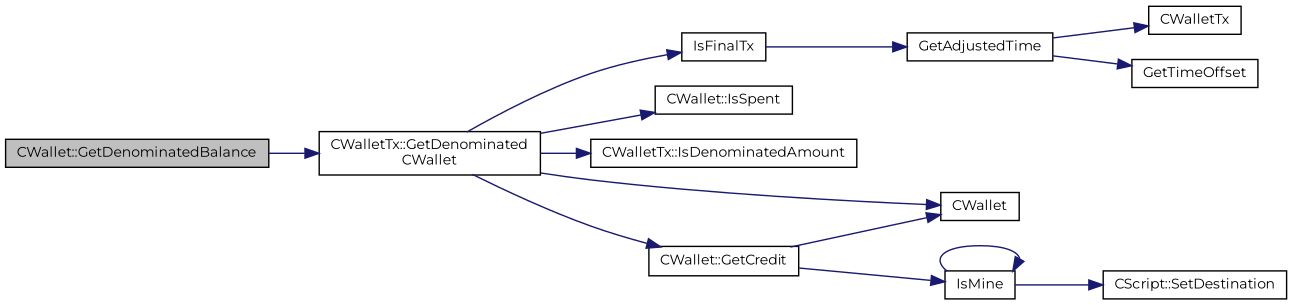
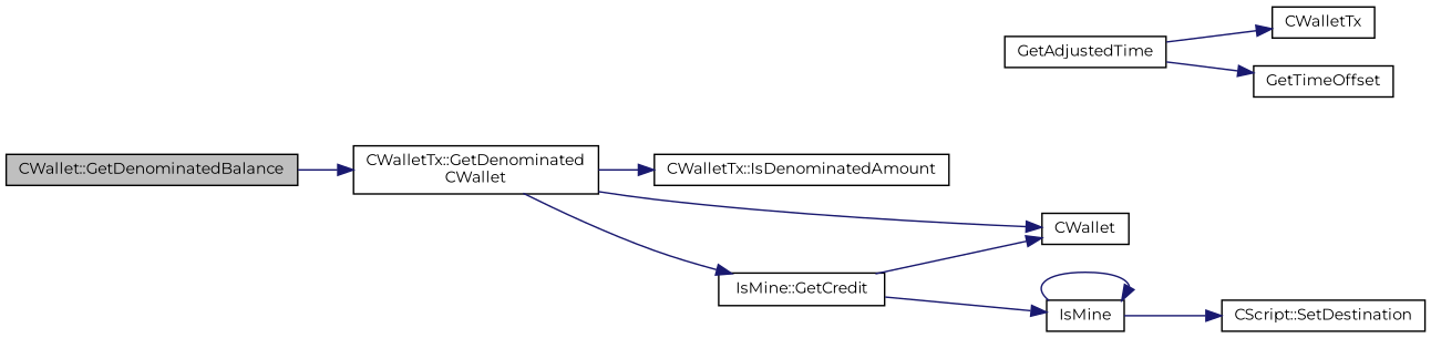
  digraph {
    fontname=Montserrat
    rankdir=LR
    node [color=black fillcolor=white fontname=Montserrat fontsize=10 shape=record style=filled]
    edge [color=midnightblue fontname=Montserrat fontsize=10 labelfontname=Helvetica labelfontsize=10 style=solid]
    n1 [fillcolor=grey75 fontcolor=black height=0.2 label="CWallet::GetDenominatedBalance" width=0.4]
    n2 [height=0.2 label="CWalletTx::GetDenominated\lCWallet" width=0.4]
-   n3 [height=0.2 label=IsFinalTx width=0.4]
-   n4 [height=0.2 label="CWallet::IsSpent" width=0.4]
    n5 [height=0.2 label="CWalletTx::IsDenominatedAmount" width=0.4]
-   n6 [height=0.2 label="CWallet::GetCredit" width=0.4]
+   n6 [height=0.2 label="IsMine::GetCredit" width=0.4]
    n7 [height=0.2 label=CWallet width=0.4]
    n8 [height=0.2 label=GetAdjustedTime width=0.4]
    n9 [height=0.2 label=IsMine width=0.4]
    n10 [height=0.2 label=CWalletTx width=0.4]
    n11 [height=0.2 label=GetTimeOffset width=0.4]
    n12 [height=0.2 label="CScript::SetDestination" width=0.4]
    n1 -> n2
-   n2 -> n3
-   n2 -> n4
    n2 -> n5
    n2 -> n6
    n2 -> n7
-   n3 -> n8
    n6 -> n7
    n6 -> n9
    n8 -> n10
    n8 -> n11
    n9 -> n9
    n9 -> n12
  }
